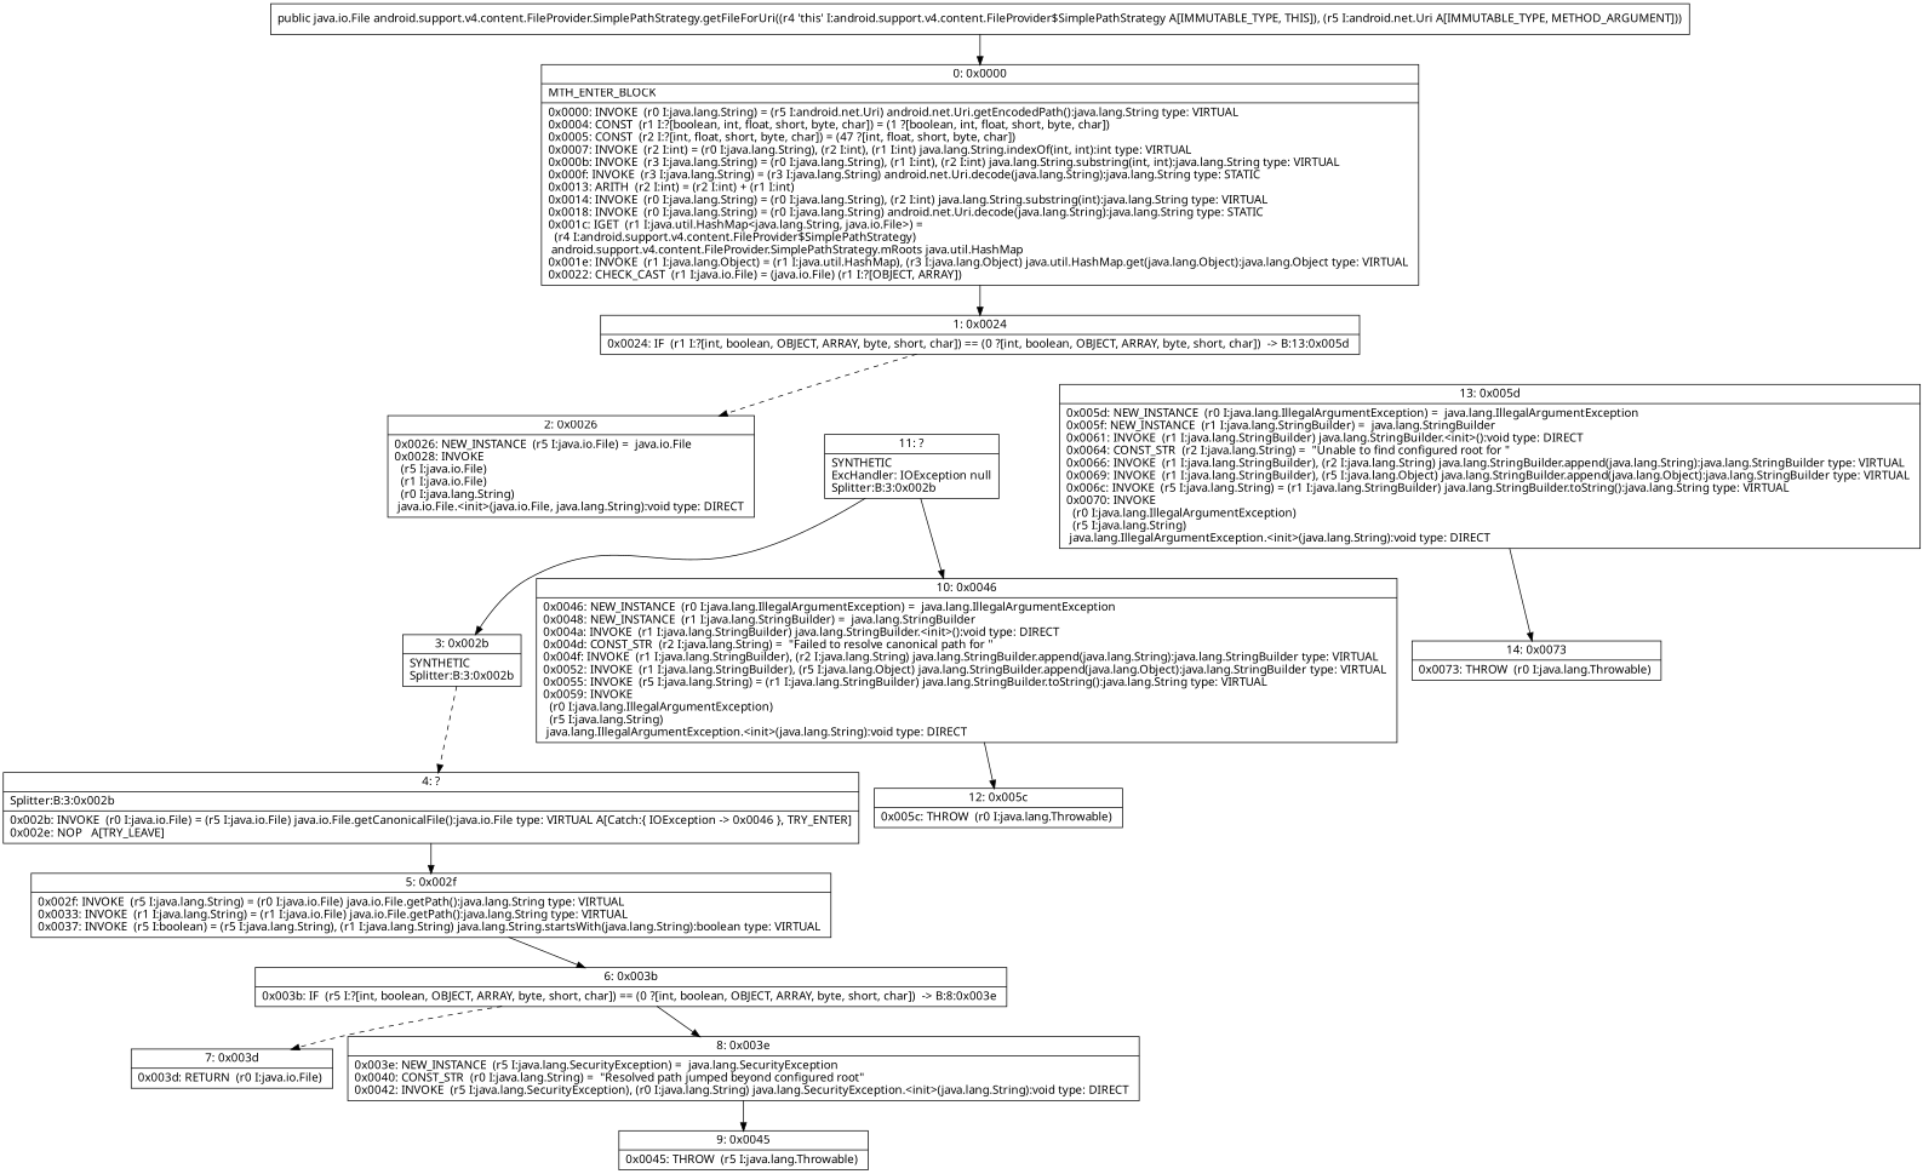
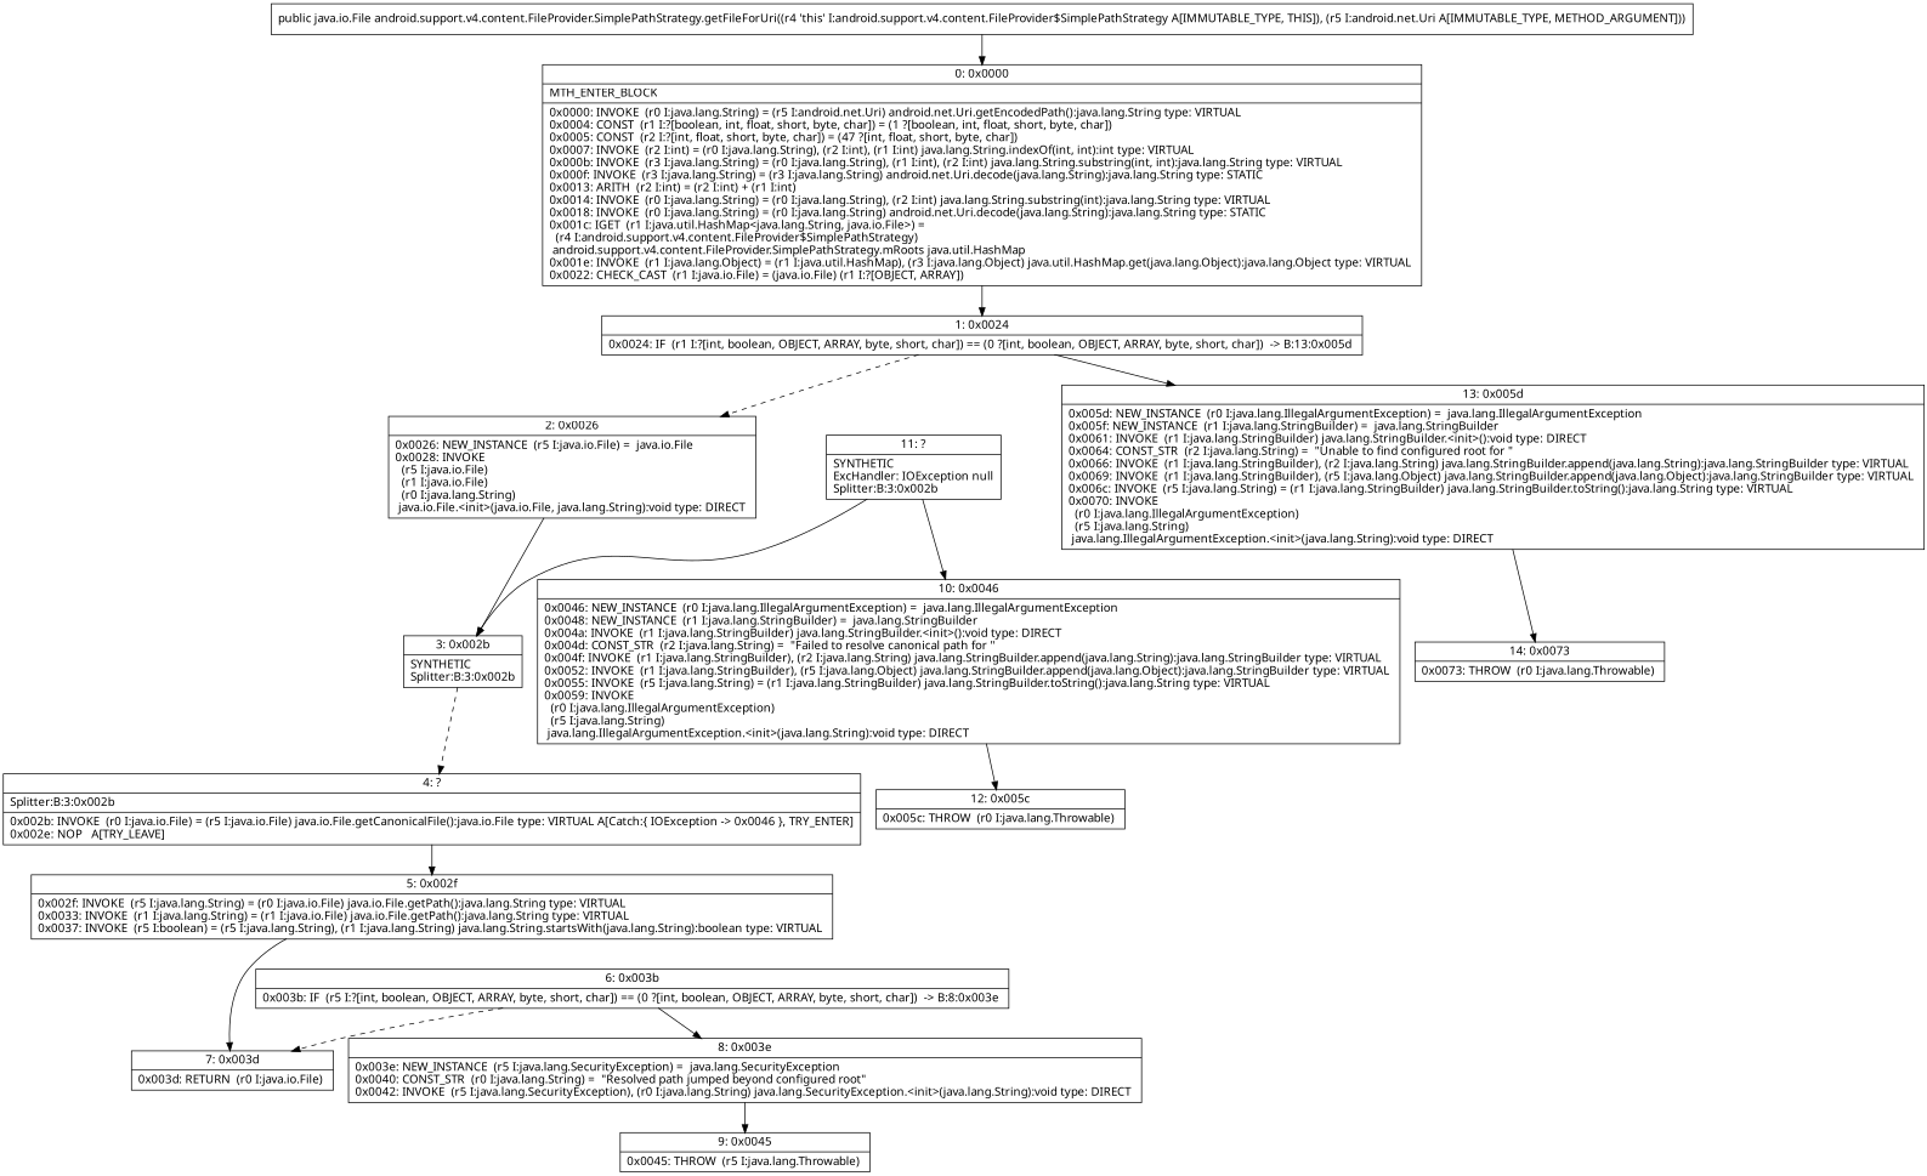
  digraph {
    fontname="Noto Sans"
    node [fontname="Noto Sans" shape=record]
    edge [fontname="Noto Sans"]
    n1 [label="{0\:\ 0x0000|MTH_ENTER_BLOCK\l|0x0000: INVOKE  (r0 I:java.lang.String) = (r5 I:android.net.Uri) android.net.Uri.getEncodedPath():java.lang.String type: VIRTUAL \l0x0004: CONST  (r1 I:?[boolean, int, float, short, byte, char]) = (1 ?[boolean, int, float, short, byte, char]) \l0x0005: CONST  (r2 I:?[int, float, short, byte, char]) = (47 ?[int, float, short, byte, char]) \l0x0007: INVOKE  (r2 I:int) = (r0 I:java.lang.String), (r2 I:int), (r1 I:int) java.lang.String.indexOf(int, int):int type: VIRTUAL \l0x000b: INVOKE  (r3 I:java.lang.String) = (r0 I:java.lang.String), (r1 I:int), (r2 I:int) java.lang.String.substring(int, int):java.lang.String type: VIRTUAL \l0x000f: INVOKE  (r3 I:java.lang.String) = (r3 I:java.lang.String) android.net.Uri.decode(java.lang.String):java.lang.String type: STATIC \l0x0013: ARITH  (r2 I:int) = (r2 I:int) + (r1 I:int) \l0x0014: INVOKE  (r0 I:java.lang.String) = (r0 I:java.lang.String), (r2 I:int) java.lang.String.substring(int):java.lang.String type: VIRTUAL \l0x0018: INVOKE  (r0 I:java.lang.String) = (r0 I:java.lang.String) android.net.Uri.decode(java.lang.String):java.lang.String type: STATIC \l0x001c: IGET  (r1 I:java.util.HashMap\<java.lang.String, java.io.File\>) = \l  (r4 I:android.support.v4.content.FileProvider$SimplePathStrategy)\l android.support.v4.content.FileProvider.SimplePathStrategy.mRoots java.util.HashMap \l0x001e: INVOKE  (r1 I:java.lang.Object) = (r1 I:java.util.HashMap), (r3 I:java.lang.Object) java.util.HashMap.get(java.lang.Object):java.lang.Object type: VIRTUAL \l0x0022: CHECK_CAST  (r1 I:java.io.File) = (java.io.File) (r1 I:?[OBJECT, ARRAY]) \l}"]
    n2 [label="{1\:\ 0x0024|0x0024: IF  (r1 I:?[int, boolean, OBJECT, ARRAY, byte, short, char]) == (0 ?[int, boolean, OBJECT, ARRAY, byte, short, char])  \-\> B:13:0x005d \l}"]
    n3 [label="{2\:\ 0x0026|0x0026: NEW_INSTANCE  (r5 I:java.io.File) =  java.io.File \l0x0028: INVOKE  \l  (r5 I:java.io.File)\l  (r1 I:java.io.File)\l  (r0 I:java.lang.String)\l java.io.File.\<init\>(java.io.File, java.lang.String):void type: DIRECT \l}"]
    n4 [label="{13\:\ 0x005d|0x005d: NEW_INSTANCE  (r0 I:java.lang.IllegalArgumentException) =  java.lang.IllegalArgumentException \l0x005f: NEW_INSTANCE  (r1 I:java.lang.StringBuilder) =  java.lang.StringBuilder \l0x0061: INVOKE  (r1 I:java.lang.StringBuilder) java.lang.StringBuilder.\<init\>():void type: DIRECT \l0x0064: CONST_STR  (r2 I:java.lang.String) =  \"Unable to find configured root for \" \l0x0066: INVOKE  (r1 I:java.lang.StringBuilder), (r2 I:java.lang.String) java.lang.StringBuilder.append(java.lang.String):java.lang.StringBuilder type: VIRTUAL \l0x0069: INVOKE  (r1 I:java.lang.StringBuilder), (r5 I:java.lang.Object) java.lang.StringBuilder.append(java.lang.Object):java.lang.StringBuilder type: VIRTUAL \l0x006c: INVOKE  (r5 I:java.lang.String) = (r1 I:java.lang.StringBuilder) java.lang.StringBuilder.toString():java.lang.String type: VIRTUAL \l0x0070: INVOKE  \l  (r0 I:java.lang.IllegalArgumentException)\l  (r5 I:java.lang.String)\l java.lang.IllegalArgumentException.\<init\>(java.lang.String):void type: DIRECT \l}"]
    n5 [label="{3\:\ 0x002b|SYNTHETIC\lSplitter:B:3:0x002b\l}"]
    n6 [label="{14\:\ 0x0073|0x0073: THROW  (r0 I:java.lang.Throwable) \l}"]
    n7 [label="{4\:\ ?|Splitter:B:3:0x002b\l|0x002b: INVOKE  (r0 I:java.io.File) = (r5 I:java.io.File) java.io.File.getCanonicalFile():java.io.File type: VIRTUAL A[Catch:\{ IOException \-\> 0x0046 \}, TRY_ENTER]\l0x002e: NOP   A[TRY_LEAVE]\l}"]
    n8 [label="{5\:\ 0x002f|0x002f: INVOKE  (r5 I:java.lang.String) = (r0 I:java.io.File) java.io.File.getPath():java.lang.String type: VIRTUAL \l0x0033: INVOKE  (r1 I:java.lang.String) = (r1 I:java.io.File) java.io.File.getPath():java.lang.String type: VIRTUAL \l0x0037: INVOKE  (r5 I:boolean) = (r5 I:java.lang.String), (r1 I:java.lang.String) java.lang.String.startsWith(java.lang.String):boolean type: VIRTUAL \l}"]
    n9 [label="{11\:\ ?|SYNTHETIC\lExcHandler: IOException null\lSplitter:B:3:0x002b\l}"]
    n10 [label="{10\:\ 0x0046|0x0046: NEW_INSTANCE  (r0 I:java.lang.IllegalArgumentException) =  java.lang.IllegalArgumentException \l0x0048: NEW_INSTANCE  (r1 I:java.lang.StringBuilder) =  java.lang.StringBuilder \l0x004a: INVOKE  (r1 I:java.lang.StringBuilder) java.lang.StringBuilder.\<init\>():void type: DIRECT \l0x004d: CONST_STR  (r2 I:java.lang.String) =  \"Failed to resolve canonical path for \" \l0x004f: INVOKE  (r1 I:java.lang.StringBuilder), (r2 I:java.lang.String) java.lang.StringBuilder.append(java.lang.String):java.lang.StringBuilder type: VIRTUAL \l0x0052: INVOKE  (r1 I:java.lang.StringBuilder), (r5 I:java.lang.Object) java.lang.StringBuilder.append(java.lang.Object):java.lang.StringBuilder type: VIRTUAL \l0x0055: INVOKE  (r5 I:java.lang.String) = (r1 I:java.lang.StringBuilder) java.lang.StringBuilder.toString():java.lang.String type: VIRTUAL \l0x0059: INVOKE  \l  (r0 I:java.lang.IllegalArgumentException)\l  (r5 I:java.lang.String)\l java.lang.IllegalArgumentException.\<init\>(java.lang.String):void type: DIRECT \l}"]
    n11 [label="{6\:\ 0x003b|0x003b: IF  (r5 I:?[int, boolean, OBJECT, ARRAY, byte, short, char]) == (0 ?[int, boolean, OBJECT, ARRAY, byte, short, char])  \-\> B:8:0x003e \l}"]
    n12 [label="{7\:\ 0x003d|0x003d: RETURN  (r0 I:java.io.File) \l}"]
    n13 [label="{8\:\ 0x003e|0x003e: NEW_INSTANCE  (r5 I:java.lang.SecurityException) =  java.lang.SecurityException \l0x0040: CONST_STR  (r0 I:java.lang.String) =  \"Resolved path jumped beyond configured root\" \l0x0042: INVOKE  (r5 I:java.lang.SecurityException), (r0 I:java.lang.String) java.lang.SecurityException.\<init\>(java.lang.String):void type: DIRECT \l}"]
    n14 [label="{9\:\ 0x0045|0x0045: THROW  (r5 I:java.lang.Throwable) \l}"]
    n15 [label="{12\:\ 0x005c|0x005c: THROW  (r0 I:java.lang.Throwable) \l}"]
    n16 [label="{public java.io.File android.support.v4.content.FileProvider.SimplePathStrategy.getFileForUri((r4 'this' I:android.support.v4.content.FileProvider$SimplePathStrategy A[IMMUTABLE_TYPE, THIS]), (r5 I:android.net.Uri A[IMMUTABLE_TYPE, METHOD_ARGUMENT])) }"]
    n1 -> n2
    n2 -> n3 [style=dashed]
+   n2 -> n4
+   n3 -> n5
    n4 -> n6
    n5 -> n7 [style=dashed]
    n7 -> n8
-   n8 -> n11
+   n8 -> n12
    n9 -> n5
    n9 -> n10
    n10 -> n15
    n11 -> n12 [style=dashed]
    n11 -> n13
    n13 -> n14
    n16 -> n1
  }
